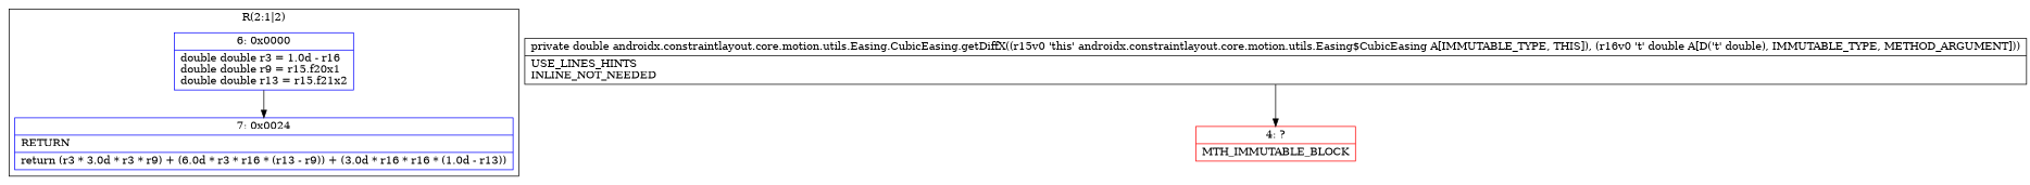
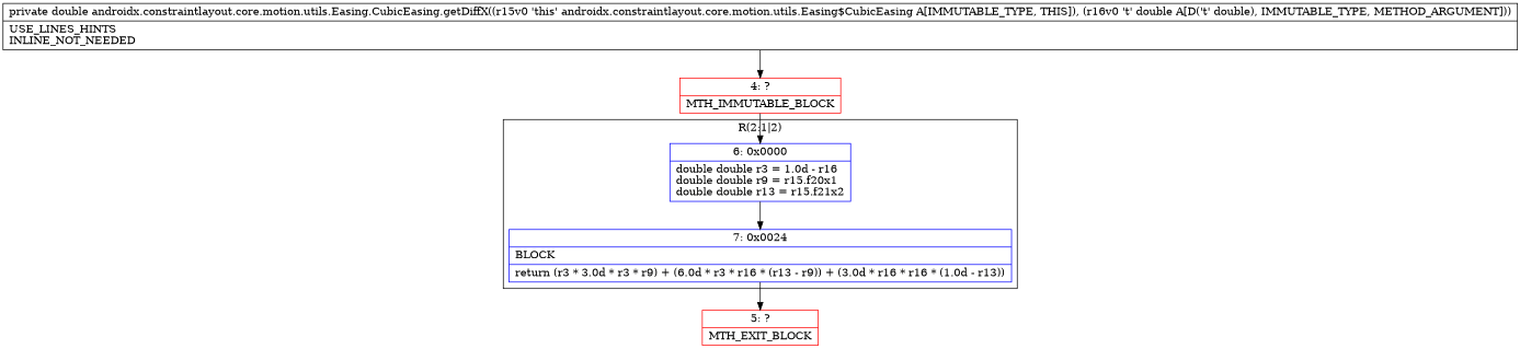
  digraph {
    node [color=blue shape=record]
    n1 [label="{6\:\ 0x0000|double double r3 = 1.0d \- r16\ldouble double r9 = r15.f20x1\ldouble double r13 = r15.f21x2\l}"]
-   n2 [label="{7\:\ 0x0024|RETURN\l|return (r3 * 3.0d * r3 * r9) + (6.0d * r3 * r16 * (r13 \- r9)) + (3.0d * r16 * r16 * (1.0d \- r13))\l}"]
+   n2 [label="{7\:\ 0x0024|BLOCK\l|return (r3 * 3.0d * r3 * r9) + (6.0d * r3 * r16 * (r13 \- r9)) + (3.0d * r16 * r16 * (1.0d \- r13))\l}"]
+   n3 [color=red label="{5\:\ ?|MTH_EXIT_BLOCK\l}"]
    n4 [color=red label="{4\:\ ?|MTH_IMMUTABLE_BLOCK\l}"]
    n5 [label="{private double androidx.constraintlayout.core.motion.utils.Easing.CubicEasing.getDiffX((r15v0 'this' androidx.constraintlayout.core.motion.utils.Easing$CubicEasing A[IMMUTABLE_TYPE, THIS]), (r16v0 't' double A[D('t' double), IMMUTABLE_TYPE, METHOD_ARGUMENT]))  | USE_LINES_HINTS\lINLINE_NOT_NEEDED\l}" color=""]
    subgraph cluster_1 {
      label="R(2:1|2)"
      n1
      n2
    }
    n1 -> n2
+   n2 -> n3
+   n4 -> n1
    n5 -> n4
  }
